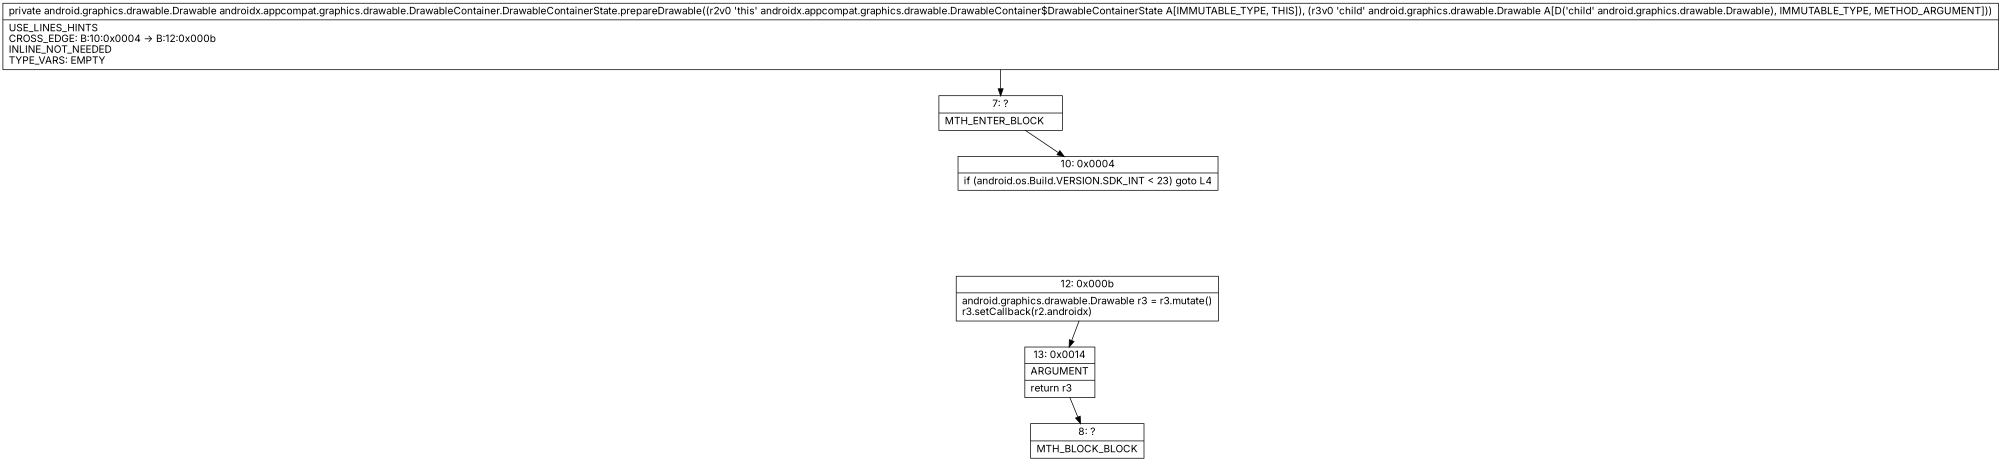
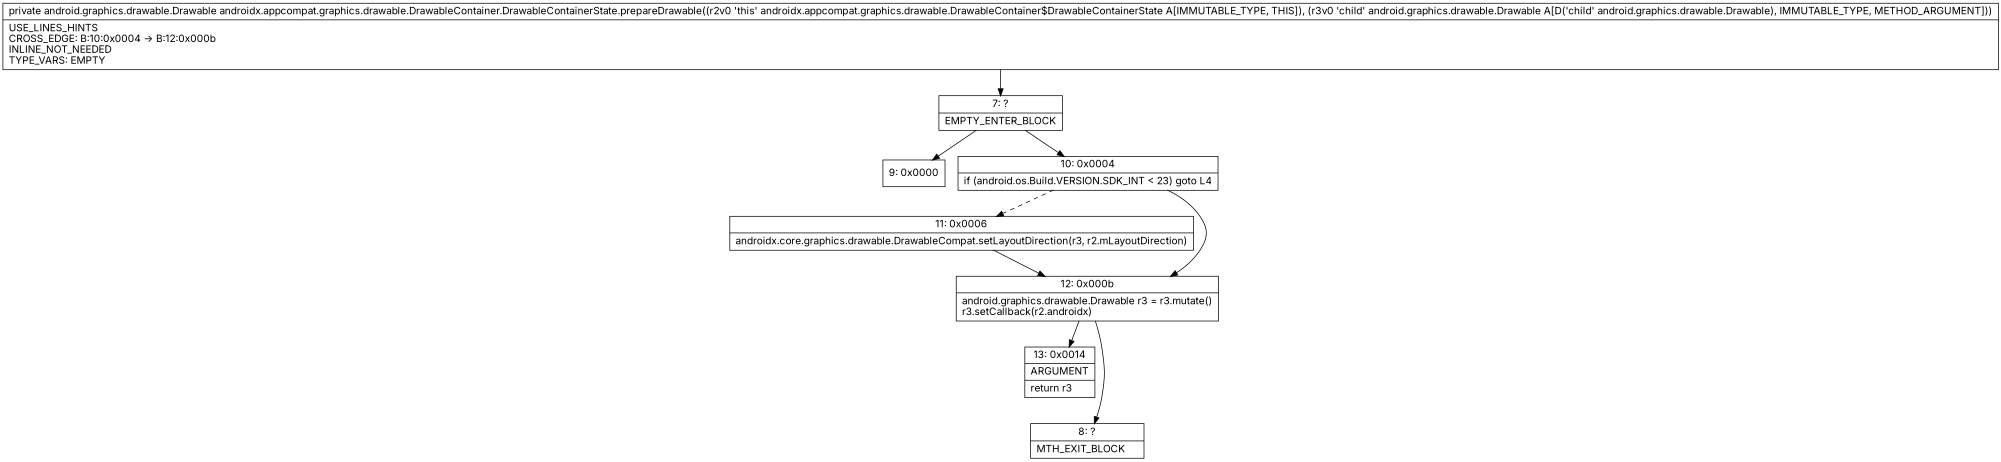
  digraph {
    fontname=Inter
    node [fontname=Inter shape=record]
    edge [fontname=Inter]
-   n1 [label="{7\:\ ?|MTH_ENTER_BLOCK\l}"]
+   n1 [label="{7\:\ ?|EMPTY_ENTER_BLOCK\l}"]
+   n2 [label="{9\:\ 0x0000}"]
    n3 [label="{10\:\ 0x0004|if (android.os.Build.VERSION.SDK_INT \< 23) goto L4\l}"]
+   n4 [label="{11\:\ 0x0006|androidx.core.graphics.drawable.DrawableCompat.setLayoutDirection(r3, r2.mLayoutDirection)\l}"]
    n5 [label="{12\:\ 0x000b|android.graphics.drawable.Drawable r3 = r3.mutate()\lr3.setCallback(r2.androidx)\l}"]
    n6 [label="{13\:\ 0x0014|ARGUMENT\l|return r3\l}"]
-   n7 [label="{8\:\ ?|MTH_BLOCK_BLOCK\l}"]
+   n7 [label="{8\:\ ?|MTH_EXIT_BLOCK\l}"]
    n8 [label="{private android.graphics.drawable.Drawable androidx.appcompat.graphics.drawable.DrawableContainer.DrawableContainerState.prepareDrawable((r2v0 'this' androidx.appcompat.graphics.drawable.DrawableContainer$DrawableContainerState A[IMMUTABLE_TYPE, THIS]), (r3v0 'child' android.graphics.drawable.Drawable A[D('child' android.graphics.drawable.Drawable), IMMUTABLE_TYPE, METHOD_ARGUMENT]))  | USE_LINES_HINTS\lCROSS_EDGE: B:10:0x0004 \-\> B:12:0x000b\lINLINE_NOT_NEEDED\lTYPE_VARS: EMPTY\l}"]
+   n1 -> n2
    n1 -> n3
+   n3 -> n4 [style=dashed]
+   n3 -> n5
+   n4 -> n5
    n5 -> n6
-   n6 -> n7
+   n5 -> n7
    n8 -> n1
  }
